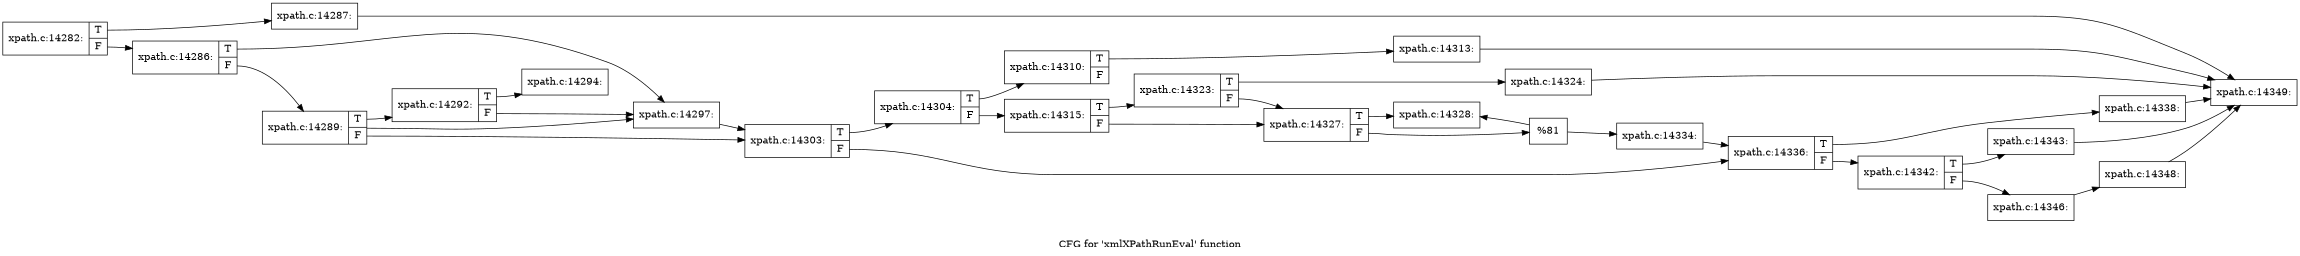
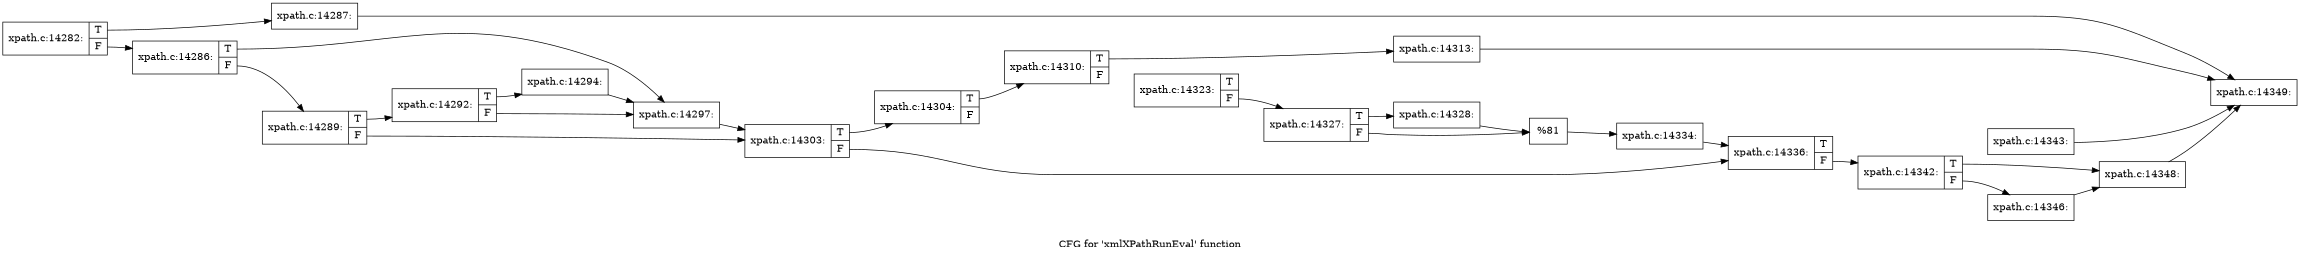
  digraph {
    label="CFG for 'xmlXPathRunEval' function"
    rankdir=LR
    node [shape=record]
    n1 [label="{xpath.c:14282:|{<s0>T|<s1>F}}"]
    n2 [label="{xpath.c:14287:}"]
    n3 [label="{xpath.c:14286:|{<s0>T|<s1>F}}"]
    n4 [label="{xpath.c:14349:}"]
    n5 [label="{xpath.c:14289:|{<s0>T|<s1>F}}"]
    n6 [label="{xpath.c:14297:}"]
    n7 [label="{xpath.c:14292:|{<s0>T|<s1>F}}"]
    n8 [label="{xpath.c:14303:|{<s0>T|<s1>F}}"]
    n9 [label="{xpath.c:14294:}"]
    n10 [label="{xpath.c:14304:|{<s0>T|<s1>F}}"]
    n11 [label="{xpath.c:14336:|{<s0>T|<s1>F}}"]
    n12 [label="{xpath.c:14310:|{<s0>T|<s1>F}}"]
-   n13 [label="{xpath.c:14315:|{<s0>T|<s1>F}}"]
-   n14 [label="{xpath.c:14338:}"]
    n15 [label="{xpath.c:14342:|{<s0>T|<s1>F}}"]
    n16 [label="{xpath.c:14313:}"]
    n17 [label="{xpath.c:14323:|{<s0>T|<s1>F}}"]
    n18 [label="{xpath.c:14327:|{<s0>T|<s1>F}}"]
    n19 [label="{xpath.c:14343:}"]
    n20 [label="{xpath.c:14346:}"]
-   n21 [label="{xpath.c:14324:}"]
    n22 [label="{xpath.c:14328:}"]
    n23 [label="{%81}"]
    n24 [label="{xpath.c:14334:}"]
    n25 [label="{xpath.c:14348:}"]
    n1 -> n2 [tailport=s0]
    n1 -> n3 [tailport=s1]
    n2 -> n4
    n3 -> n5 [tailport=s1]
    n3 -> n6 [tailport=s0]
    n5 -> n7 [tailport=s0]
    n5 -> n8 [tailport=s1]
    n6 -> n8
    n7 -> n6 [tailport=s1]
    n7 -> n9 [tailport=s0]
    n8 -> n10 [tailport=s0]
    n8 -> n11 [tailport=s1]
-   n5 -> n6
+   n9 -> n6
    n10 -> n12 [tailport=s0]
-   n10 -> n13 [tailport=s1]
-   n11 -> n14 [tailport=s0]
    n11 -> n15 [tailport=s1]
    n12 -> n16 [tailport=s0]
-   n13 -> n17 [tailport=s0]
-   n13 -> n18 [tailport=s1]
-   n14 -> n4
-   n15 -> n19 [tailport=s0]
+   n15 -> n25 [tailport=s0]
    n15 -> n20 [tailport=s1]
    n16 -> n4
    n17 -> n18 [tailport=s1]
-   n17 -> n21 [tailport=s0]
    n18 -> n22 [tailport=s0]
    n18 -> n23 [tailport=s1]
    n19 -> n4
    n20 -> n25
-   n21 -> n4
-   n23 -> n22
+   n22 -> n23
    n23 -> n24
    n24 -> n11
    n25 -> n4
  }
